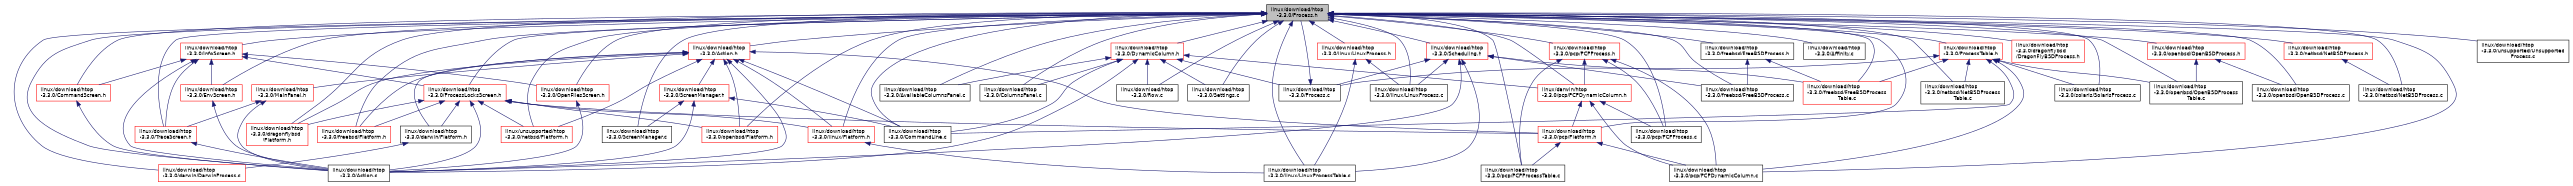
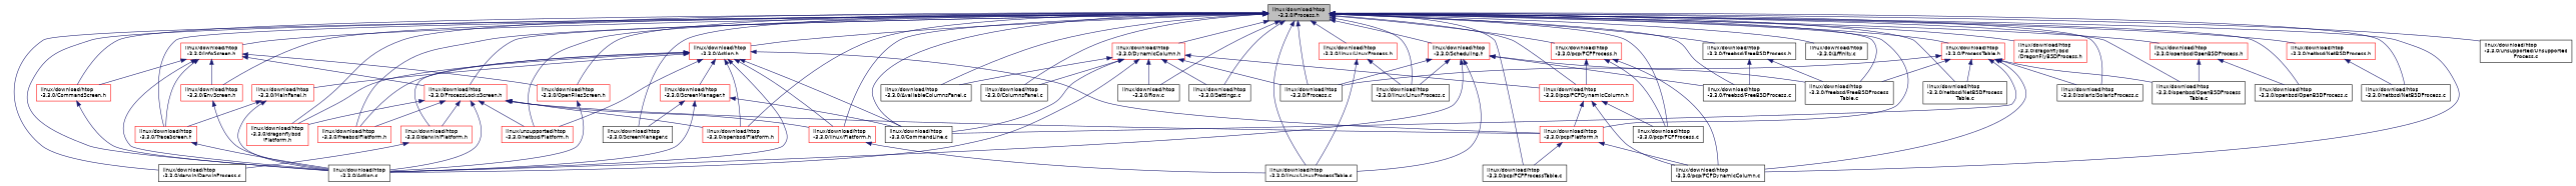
  digraph {
    node [color=black fillcolor=white fontname=Helvetica fontsize=10 shape=record style=filled]
    edge [color=midnightblue dir=back fontname=Helvetica fontsize=10 labelfontname=Helvetica labelfontsize=10 style=solid]
    n1 [fillcolor=grey75 fontcolor=black height=0.2 label="linux/download/htop\l-3.3.0/Process.h" width=0.4]
    n2 [color=red height=0.2 label="linux/download/htop\l-3.3.0/Action.h" width=0.4]
    n3 [height=0.2 label="linux/download/htop\l-3.3.0/Action.c" width=0.4]
    n4 [height=0.2 label="linux/download/htop\l-3.3.0/CommandLine.c" width=0.4]
    n5 [height=0.2 label="linux/download/htop\l-3.3.0/ScreenManager.c" width=0.4]
-   n6 [color=red height=0.2 label="linux/download/htop\l-3.3.0/darwin/DarwinProcess.c" width=0.4]
+   n6 [height=0.2 label="linux/download/htop\l-3.3.0/darwin/DarwinProcess.c" width=0.4]
    n7 [color=red height=0.2 label="linux/download/htop\l-3.3.0/dragonflybsd\l/Platform.h" width=0.4]
    n8 [color=red height=0.2 label="linux/download/htop\l-3.3.0/freebsd/Platform.h" width=0.4]
    n9 [color=red height=0.2 label="linux/download/htop\l-3.3.0/linux/Platform.h" width=0.4]
    n10 [height=0.2 label="linux/download/htop\l-3.3.0/linux/LinuxProcessTable.c" width=0.4]
    n11 [color=red height=0.2 label="linux/unsupported/htop\l-3.3.0/netbsd/Platform.h" width=0.4]
    n12 [color=red height=0.2 label="linux/download/htop\l-3.3.0/openbsd/Platform.h" width=0.4]
    n13 [color=red height=0.2 label="linux/download/htop\l-3.3.0/pcp/Platform.h" width=0.4]
    n14 [height=0.2 label="linux/download/htop\l-3.3.0/pcp/PCPDynamicColumn.c" width=0.4]
    n15 [height=0.2 label="linux/download/htop\l-3.3.0/pcp/PCPProcessTable.c" width=0.4]
    n16 [color=red height=0.2 label="linux/download/htop\l-3.3.0/InfoScreen.h" width=0.4]
    n17 [color=red height=0.2 label="linux/download/htop\l-3.3.0/CommandScreen.h" width=0.4]
    n18 [color=red height=0.2 label="linux/download/htop\l-3.3.0/EnvScreen.h" width=0.4]
    n19 [color=red height=0.2 label="linux/download/htop\l-3.3.0/OpenFilesScreen.h" width=0.4]
    n20 [color=red height=0.2 label="linux/download/htop\l-3.3.0/ProcessLocksScreen.h" width=0.4]
    n21 [color=red height=0.2 label="linux/download/htop\l-3.3.0/TraceScreen.h" width=0.4]
    n22 [color=red height=0.2 label="linux/download/htop\l-3.3.0/DynamicColumn.h" width=0.4]
    n23 [height=0.2 label="linux/download/htop\l-3.3.0/AvailableColumnsPanel.c" width=0.4]
    n24 [height=0.2 label="linux/download/htop\l-3.3.0/ColumnsPanel.c" width=0.4]
-   n25 [color=red height=0.2 label="linux/darwin/htop\l-3.3.0/pcp/PCPDynamicColumn.h" width=0.4]
+   n25 [color=red height=0.2 label="linux/download/htop\l-3.3.0/pcp/PCPDynamicColumn.h" width=0.4]
    n26 [height=0.2 label="linux/download/htop\l-3.3.0/pcp/PCPProcess.c" width=0.4]
    n27 [height=0.2 label="linux/download/htop\l-3.3.0/Process.c" width=0.4]
    n28 [height=0.2 label="linux/download/htop\l-3.3.0/Row.c" width=0.4]
    n29 [height=0.2 label="linux/download/htop\l-3.3.0/Settings.c" width=0.4]
    n30 [color=red height=0.2 label="linux/download/htop\l-3.3.0/Scheduling.h" width=0.4]
    n31 [height=0.2 label="linux/download/htop\l-3.3.0/freebsd/FreeBSDProcess.c" width=0.4]
-   n32 [color=red height=0.2 label="linux/download/htop\l-3.3.0/freebsd/FreeBSDProcess\lTable.c" width=0.4]
+   n32 [height=0.2 label="linux/download/htop\l-3.3.0/freebsd/FreeBSDProcess\lTable.c" width=0.4]
    n33 [height=0.2 label="linux/download/htop\l-3.3.0/linux/LinuxProcess.c" width=0.4]
    n34 [height=0.2 label="linux/download/htop\l-3.3.0/Affinity.c" width=0.4]
    n35 [color=red height=0.2 label="linux/download/htop\l-3.3.0/ProcessTable.h" width=0.4]
    n36 [height=0.2 label="linux/download/htop\l-3.3.0/netbsd/NetBSDProcess\lTable.c" width=0.4]
    n37 [height=0.2 label="linux/download/htop\l-3.3.0/openbsd/OpenBSDProcess\lTable.c" width=0.4]
    n38 [height=0.2 label="linux/download/htop\l-3.3.0/solaris/SolarisProcess.c" width=0.4]
    n39 [color=red height=0.2 label="linux/download/htop\l-3.3.0/dragonflybsd\l/DragonFlyBSDProcess.h" width=0.4]
    n40 [height=0.2 label="linux/download/htop\l-3.3.0/freebsd/FreeBSDProcess.h" width=0.4]
    n41 [color=red height=0.2 label="linux/download/htop\l-3.3.0/linux/LinuxProcess.h" width=0.4]
    n42 [height=0.2 label="linux/download/htop\l-3.3.0/netbsd/NetBSDProcess.c" width=0.4]
    n43 [color=red height=0.2 label="linux/download/htop\l-3.3.0/netbsd/NetBSDProcess.h" width=0.4]
    n44 [height=0.2 label="linux/download/htop\l-3.3.0/openbsd/OpenBSDProcess.c" width=0.4]
    n45 [color=red height=0.2 label="linux/download/htop\l-3.3.0/openbsd/OpenBSDProcess.h" width=0.4]
    n46 [color=red height=0.2 label="linux/download/htop\l-3.3.0/pcp/PCPProcess.h" width=0.4]
    n47 [height=0.2 label="linux/download/htop\l-3.3.0/unsupported/Unsupported\lProcess.c" width=0.4]
    n48 [color=red height=0.2 label="linux/download/htop\l-3.3.0/ScreenManager.h" width=0.4]
    n49 [color=red height=0.2 label="linux/download/htop\l-3.3.0/MainPanel.h" width=0.4]
-   n50 [height=0.2 label="linux/download/htop\l-3.3.0/darwin/Platform.h" width=0.4]
+   n50 [color=red height=0.2 label="linux/download/htop\l-3.3.0/darwin/Platform.h" width=0.4]
    n1 -> n2
    n1 -> n3
    n1 -> n4
    n1 -> n5
    n1 -> n6
    n1 -> n7
    n1 -> n8
    n1 -> n9
    n1 -> n10
    n1 -> n11
    n1 -> n12
    n1 -> n13
    n1 -> n14
    n1 -> n15
    n1 -> n16
    n1 -> n17
    n1 -> n18
    n1 -> n19
    n1 -> n20
    n1 -> n21
    n1 -> n22
    n1 -> n23
    n1 -> n24
    n1 -> n25
    n1 -> n26
-   n27 -> n1
+   n1 -> n27
    n1 -> n28
    n1 -> n29
    n1 -> n30
    n1 -> n31
    n1 -> n32
    n1 -> n33
    n1 -> n34
    n1 -> n35
    n1 -> n36
    n1 -> n37
    n1 -> n38
    n1 -> n39
    n1 -> n40
    n1 -> n41
    n1 -> n42
    n1 -> n43
    n1 -> n44
    n1 -> n45
    n1 -> n46
    n1 -> n47
    n2 -> n3
    n2 -> n4
    n2 -> n7
    n2 -> n8
    n2 -> n9
    n2 -> n11
    n2 -> n12
    n2 -> n13
    n2 -> n48
    n2 -> n49
    n2 -> n50
    n9 -> n10
    n13 -> n14
    n13 -> n15
    n16 -> n3
    n16 -> n17
    n16 -> n18
    n16 -> n19
    n16 -> n20
    n16 -> n21
    n17 -> n3
    n18 -> n3
    n19 -> n3
    n20 -> n3
    n20 -> n7
    n20 -> n8
    n20 -> n9
    n20 -> n11
    n20 -> n12
    n20 -> n13
    n20 -> n50
    n21 -> n3
    n22 -> n3
    n22 -> n4
    n22 -> n23
    n22 -> n24
    n22 -> n25
    n22 -> n27
    n22 -> n28
    n22 -> n29
    n25 -> n13
    n25 -> n14
    n25 -> n26
    n30 -> n3
    n30 -> n10
    n30 -> n27
    n30 -> n31
    n30 -> n32
    n30 -> n33
    n35 -> n4
    n35 -> n14
    n35 -> n27
    n35 -> n32
    n35 -> n36
    n35 -> n37
    n35 -> n38
    n40 -> n31
    n40 -> n32
    n41 -> n10
    n41 -> n33
    n43 -> n42
    n45 -> n37
    n45 -> n44
    n46 -> n14
-   n46 -> n15
    n46 -> n25
    n46 -> n26
    n48 -> n3
    n48 -> n4
    n48 -> n5
    n49 -> n3
    n49 -> n21
    n50 -> n6
  }
